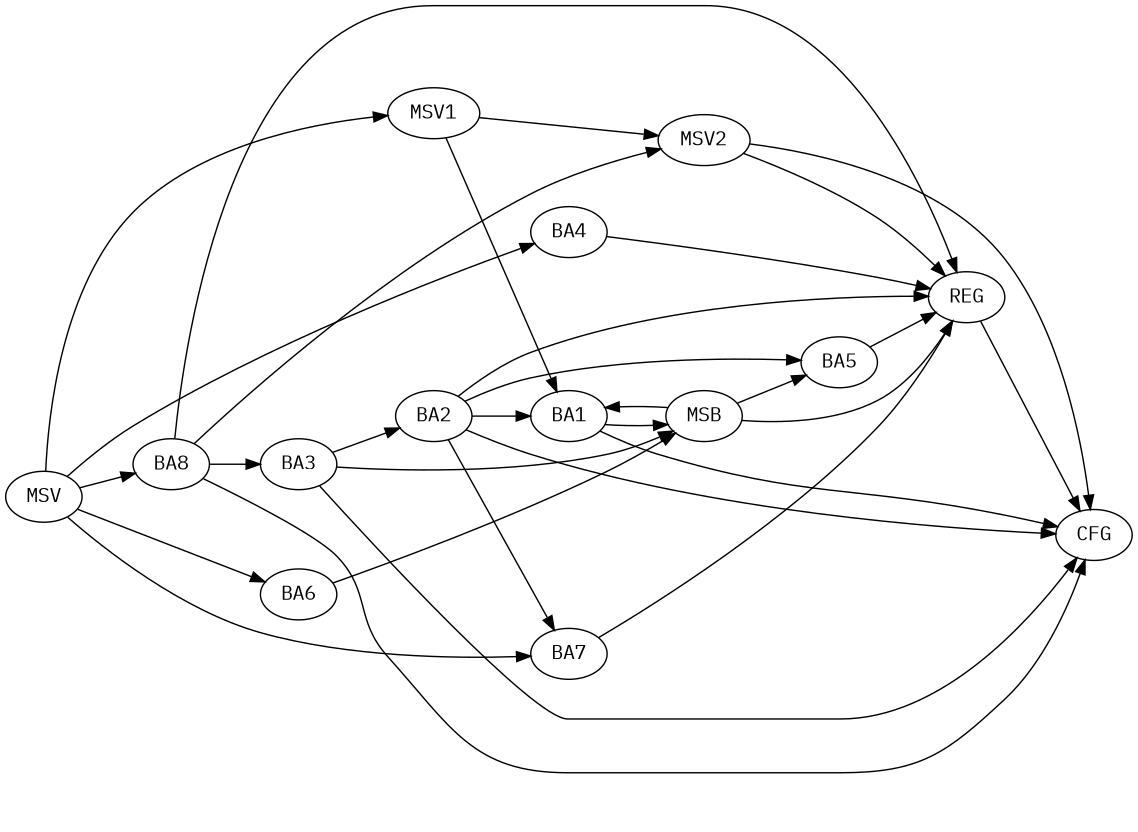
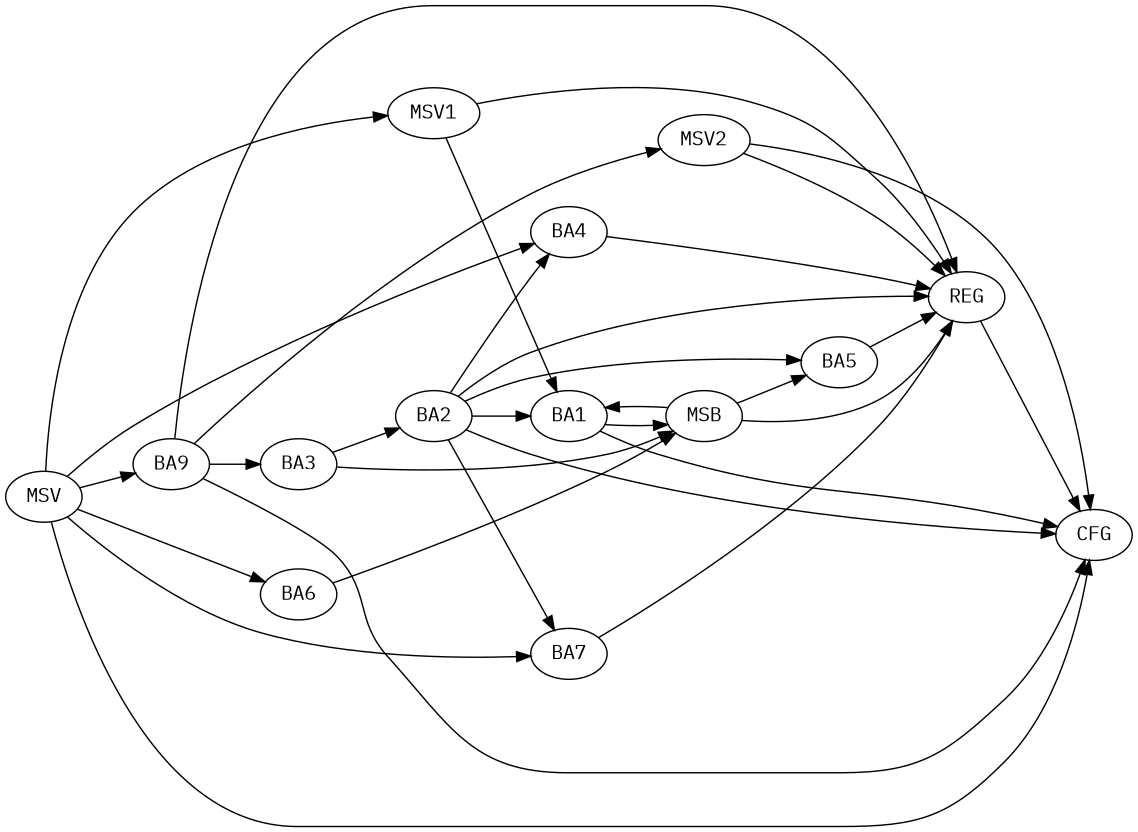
  strict digraph {
    fontname="IBM Plex Mono"
    rankdir=LR
    node [fontname="IBM Plex Mono"]
    edge [fontname="IBM Plex Mono"]
    n1 [label=BA1]
    n2 [label=MSB]
    n3 [label=CFG]
    n4 [label=BA5]
    n5 [label=REG]
    n6 [label=BA2]
    n7 [label=BA4]
    n8 [label=BA7]
    n9 [label=BA3]
    n10 [label=BA6]
-   n11 [label=BA8]
+   n11 [label=BA9]
    n12 [label=MSV2]
    n13 [label=MSV]
    n14 [label=MSV1]
    n1 -> n2
    n1 -> n3
    n2 -> n1
    n2 -> n4
    n2 -> n5
    n4 -> n5
    n5 -> n3
    n6 -> n1
    n6 -> n3
    n6 -> n4
    n6 -> n5
+   n6 -> n7
    n6 -> n8
    n7 -> n5
    n8 -> n5
    n9 -> n2
-   n9 -> n3
+   n13 -> n3
    n9 -> n6
    n10 -> n2
    n11 -> n3
    n11 -> n5
    n11 -> n9
    n11 -> n12
    n12 -> n3
    n12 -> n5
    n13 -> n7
    n13 -> n8
    n13 -> n10
    n13 -> n11
    n13 -> n14
    n14 -> n1
-   n14 -> n12
+   n14 -> n5
  }
